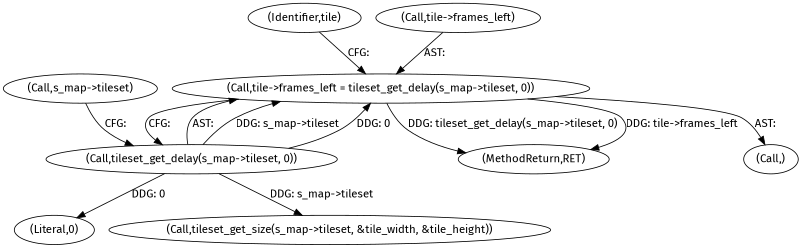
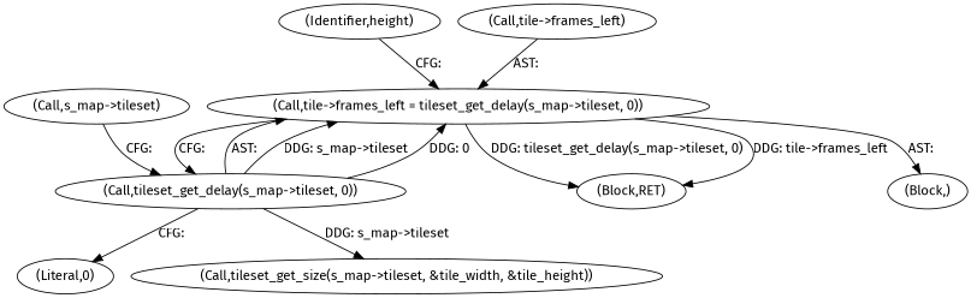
  digraph {
    fontname="Fira Sans"
    node [fontname="Fira Sans"]
    edge [fontname="Fira Sans"]
    n1 [label="(Call,tile->frames_left = tileset_get_delay(s_map->tileset, 0))"]
    n2 [label="(Call,tileset_get_delay(s_map->tileset, 0))"]
-   n3 [label="(MethodReturn,RET)"]
-   n4 [label="(Call,)"]
+   n3 [label="(Block,RET)"]
+   n4 [label="(Block,)"]
    n5 [label="(Literal,0)"]
    n6 [label="(Call,tileset_get_size(s_map->tileset, &tile_width, &tile_height))"]
-   n7 [label="(Identifier,tile)"]
+   n7 [label="(Identifier,height)"]
    n8 [label="(Call,tile->frames_left)"]
    n9 [label="(Call,s_map->tileset)"]
    n1 -> n2 [label="CFG: "]
    n1 -> n3 [label="DDG: tile->frames_left"]
    n1 -> n3 [label="DDG: tileset_get_delay(s_map->tileset, 0)"]
    n1 -> n4 [label="AST: "]
    n2 -> n1 [label="AST: "]
    n2 -> n1 [label="DDG: s_map->tileset"]
    n2 -> n1 [label="DDG: 0"]
-   n2 -> n5 [label="DDG: 0"]
+   n2 -> n5 [label="CFG: "]
    n2 -> n6 [label="DDG: s_map->tileset"]
    n7 -> n1 [label="CFG: "]
    n8 -> n1 [label="AST: "]
    n9 -> n2 [label="CFG: "]
  }
